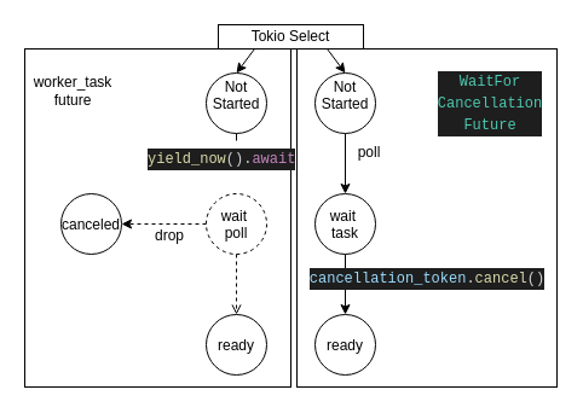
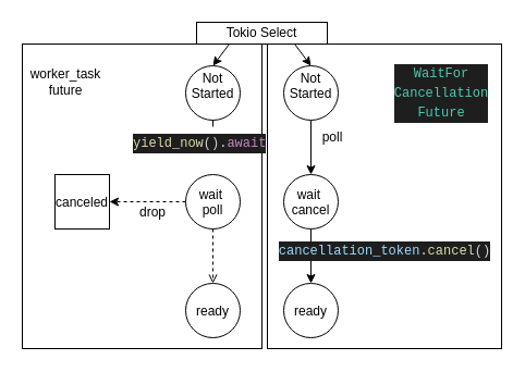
  <mxCell id="0" />
  <mxCell id="1" parent="0" />
  <mxCell id="2" value="" style="rounded=0;whiteSpace=wrap;html=1;" vertex="1" parent="1"><mxGeometry x="20" y="40" width="220" height="280" as="geometry" /></mxCell>
  <mxCell id="3" value="" style="rounded=0;whiteSpace=wrap;html=1;" vertex="1" parent="1"><mxGeometry x="245" y="40" width="215" height="280" as="geometry" /></mxCell>
  <mxCell id="4" value="Not &#10;Started&#10;" style="ellipse;" vertex="1" parent="1"><mxGeometry x="170" y="60" width="50" height="50" as="geometry" /></mxCell>
  <mxCell id="5" style="edgeStyle=none;html=1;exitX=0;exitY=0.5;exitDx=0;exitDy=0;entryX=1;entryY=0.5;entryDx=0;entryDy=0;dashed=1;" edge="1" parent="1" source="6" target="13"><mxGeometry relative="1" as="geometry" /></mxCell>
- <mxCell id="6" value="wait &#10;poll" style="ellipse;dashed=1;" vertex="1" parent="1"><mxGeometry x="170" y="160" width="50" height="50" as="geometry" /></mxCell>
+ <mxCell id="6" value="wait &#10;poll" style="ellipse;" vertex="1" parent="1"><mxGeometry x="170" y="160" width="50" height="50" as="geometry" /></mxCell>
  <mxCell id="7" style="edgeStyle=none;html=1;exitX=0.5;exitY=1;exitDx=0;exitDy=0;entryX=0.5;entryY=0;entryDx=0;entryDy=0;" edge="1" parent="1" source="8" target="10"><mxGeometry relative="1" as="geometry" /></mxCell>
  <mxCell id="8" value="Not &#10;Started&#10;" style="ellipse;" vertex="1" parent="1"><mxGeometry x="260" y="60" width="50" height="50" as="geometry" /></mxCell>
  <mxCell id="9" style="edgeStyle=none;html=1;exitX=0.5;exitY=1;exitDx=0;exitDy=0;entryX=0.5;entryY=0;entryDx=0;entryDy=0;" edge="1" parent="1" source="10" target="11"><mxGeometry relative="1" as="geometry" /></mxCell>
- <mxCell id="10" value="wait &#10;task" style="ellipse;" vertex="1" parent="1"><mxGeometry x="260" y="160" width="50" height="50" as="geometry" /></mxCell>
+ <mxCell id="10" value="wait &#10;cancel" style="ellipse;" vertex="1" parent="1"><mxGeometry x="260" y="160" width="50" height="50" as="geometry" /></mxCell>
  <mxCell id="11" value="ready" style="ellipse;" vertex="1" parent="1"><mxGeometry x="260" y="260" width="50" height="50" as="geometry" /></mxCell>
  <mxCell id="12" value="ready" style="ellipse;" vertex="1" parent="1"><mxGeometry x="170" y="260" width="50" height="50" as="geometry" /></mxCell>
- <mxCell id="13" value="canceled" style="ellipse;" vertex="1" parent="1"><mxGeometry x="50" y="160" width="50" height="50" as="geometry" /></mxCell>
+ <mxCell id="13" value="canceled" style="rounded=0;" vertex="1" parent="1"><mxGeometry x="50" y="160" width="50" height="50" as="geometry" /></mxCell>
  <mxCell id="14" value="" style="html=1;verticalAlign=bottom;labelBackgroundColor=none;endArrow=open;endFill=0;dashed=1;exitX=0.5;exitY=1;exitDx=0;exitDy=0;entryX=0.5;entryY=0;entryDx=0;entryDy=0;" edge="1" parent="1" source="6" target="12"><mxGeometry width="160" relative="1" as="geometry"><mxPoint x="100" y="340" as="sourcePoint" /><mxPoint x="260" y="340" as="targetPoint" /></mxGeometry></mxCell>
  <mxCell id="15" value="poll" style="text;html=1;strokeColor=none;fillColor=none;align=center;verticalAlign=middle;whiteSpace=wrap;rounded=0;" vertex="1" parent="1"><mxGeometry x="280" y="116" width="50" height="20" as="geometry" /></mxCell>
  <mxCell id="16" value="&lt;div style=&quot;color: rgb(212 , 212 , 212) ; background-color: rgb(30 , 30 , 30) ; font-family: &amp;#34;menlo&amp;#34; , &amp;#34;monaco&amp;#34; , &amp;#34;courier new&amp;#34; , monospace ; line-height: 18px&quot;&gt;&lt;span style=&quot;color: #9cdcfe&quot;&gt;cancellation_token&lt;/span&gt;.&lt;span style=&quot;color: #dcdcaa&quot;&gt;cancel&lt;/span&gt;()&lt;/div&gt;" style="text;html=1;strokeColor=none;fillColor=none;align=center;verticalAlign=middle;whiteSpace=wrap;rounded=0;" vertex="1" parent="1"><mxGeometry x="327.5" y="220" width="50" height="20" as="geometry" /></mxCell>
  <mxCell id="17" value="drop" style="text;html=1;strokeColor=none;fillColor=none;align=center;verticalAlign=middle;whiteSpace=wrap;rounded=0;" vertex="1" parent="1"><mxGeometry x="110" y="180" width="60" height="30" as="geometry" /></mxCell>
  <mxCell id="18" value="&lt;meta charset=&quot;utf-8&quot;&gt;&lt;div style=&quot;color: rgb(212, 212, 212); background-color: rgb(30, 30, 30); font-family: menlo, monaco, &amp;quot;courier new&amp;quot;, monospace; font-weight: normal; font-size: 12px; line-height: 18px;&quot;&gt;&lt;div&gt;&lt;span style=&quot;color: #dcdcaa&quot;&gt;yield_now&lt;/span&gt;&lt;span style=&quot;color: #d4d4d4&quot;&gt;()&lt;/span&gt;&lt;span style=&quot;color: #d4d4d4&quot;&gt;.&lt;/span&gt;&lt;span style=&quot;color: #c586c0&quot;&gt;await&lt;/span&gt;&lt;/div&gt;&lt;/div&gt;" style="text;whiteSpace=wrap;html=1;" vertex="1" parent="1"><mxGeometry x="120" y="116" width="150" height="30" as="geometry" /></mxCell>
  <mxCell id="19" value="" style="edgeStyle=none;html=1;exitX=0.5;exitY=1;exitDx=0;exitDy=0;entryX=0.5;entryY=0;entryDx=0;entryDy=0;endArrow=none;" edge="1" parent="1" source="4" target="18"><mxGeometry relative="1" as="geometry"><mxPoint x="195" y="120" as="sourcePoint" /><mxPoint x="195" y="160" as="targetPoint" /></mxGeometry></mxCell>
  <mxCell id="20" style="edgeStyle=none;html=1;exitX=0.25;exitY=1;exitDx=0;exitDy=0;entryX=0.5;entryY=0;entryDx=0;entryDy=0;" edge="1" parent="1" source="22" target="4"><mxGeometry relative="1" as="geometry" /></mxCell>
  <mxCell id="21" style="edgeStyle=none;html=1;exitX=0.75;exitY=1;exitDx=0;exitDy=0;entryX=0.5;entryY=0;entryDx=0;entryDy=0;" edge="1" parent="1" source="22" target="8"><mxGeometry relative="1" as="geometry" /></mxCell>
  <mxCell id="22" value="Tokio Select" style="rounded=0;whiteSpace=wrap;html=1;" vertex="1" parent="1"><mxGeometry x="180" y="20" width="120" height="20" as="geometry" /></mxCell>
  <mxCell id="23" value="worker_task future" style="text;html=1;strokeColor=none;fillColor=none;align=center;verticalAlign=middle;whiteSpace=wrap;rounded=0;" vertex="1" parent="1"><mxGeometry x="30" y="60" width="60" height="30" as="geometry" /></mxCell>
  <mxCell id="24" value="&lt;div style=&quot;color: rgb(212 , 212 , 212) ; background-color: rgb(30 , 30 , 30) ; font-family: &amp;#34;menlo&amp;#34; , &amp;#34;monaco&amp;#34; , &amp;#34;courier new&amp;#34; , monospace ; line-height: 18px&quot;&gt;&lt;span style=&quot;color: #4ec9b0&quot;&gt;WaitFor&lt;/span&gt;&lt;/div&gt;&lt;div style=&quot;color: rgb(212 , 212 , 212) ; background-color: rgb(30 , 30 , 30) ; font-family: &amp;#34;menlo&amp;#34; , &amp;#34;monaco&amp;#34; , &amp;#34;courier new&amp;#34; , monospace ; line-height: 18px&quot;&gt;&lt;span style=&quot;color: #4ec9b0&quot;&gt;Cancellation&lt;/span&gt;&lt;/div&gt;&lt;div style=&quot;color: rgb(212 , 212 , 212) ; background-color: rgb(30 , 30 , 30) ; font-family: &amp;#34;menlo&amp;#34; , &amp;#34;monaco&amp;#34; , &amp;#34;courier new&amp;#34; , monospace ; line-height: 18px&quot;&gt;&lt;span style=&quot;color: #4ec9b0&quot;&gt;Future&lt;/span&gt;&lt;/div&gt;" style="text;html=1;strokeColor=none;fillColor=none;align=center;verticalAlign=middle;whiteSpace=wrap;rounded=0;" vertex="1" parent="1"><mxGeometry x="375" y="70" width="60" height="30" as="geometry" /></mxCell>
